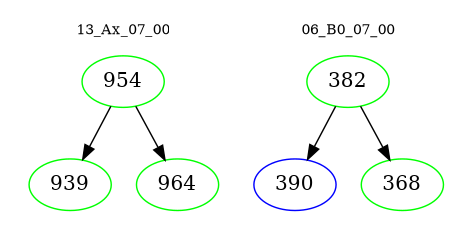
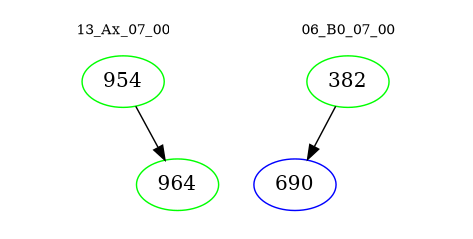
  digraph {
    node [color=green]
    edge [color=black]
    n1 [label=954]
-   n2 [label=939]
    n3 [label=964]
    n4 [label=382]
-   n5 [color=blue label=390]
-   n6 [label=368]
+   n5 [color=blue label=690]
    subgraph cluster_1 {
      color=white
      fontsize=10
      label="13_Ax_07_00"
      n1
-     n2
      n3
    }
    subgraph cluster_2 {
      color=white
      fontsize=10
      label="06_B0_07_00"
      n4
      n5
-     n6
    }
-   n1 -> n2
    n1 -> n3
    n4 -> n5
-   n4 -> n6
  }
